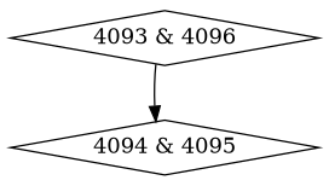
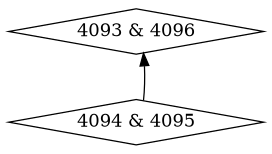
  digraph {
    node [shape=diamond]
    n1 [label="4093 & 4096"]
    n2 [label="4094 & 4095"]
-   n1 -> n2
+   n2 -> n1
  }
